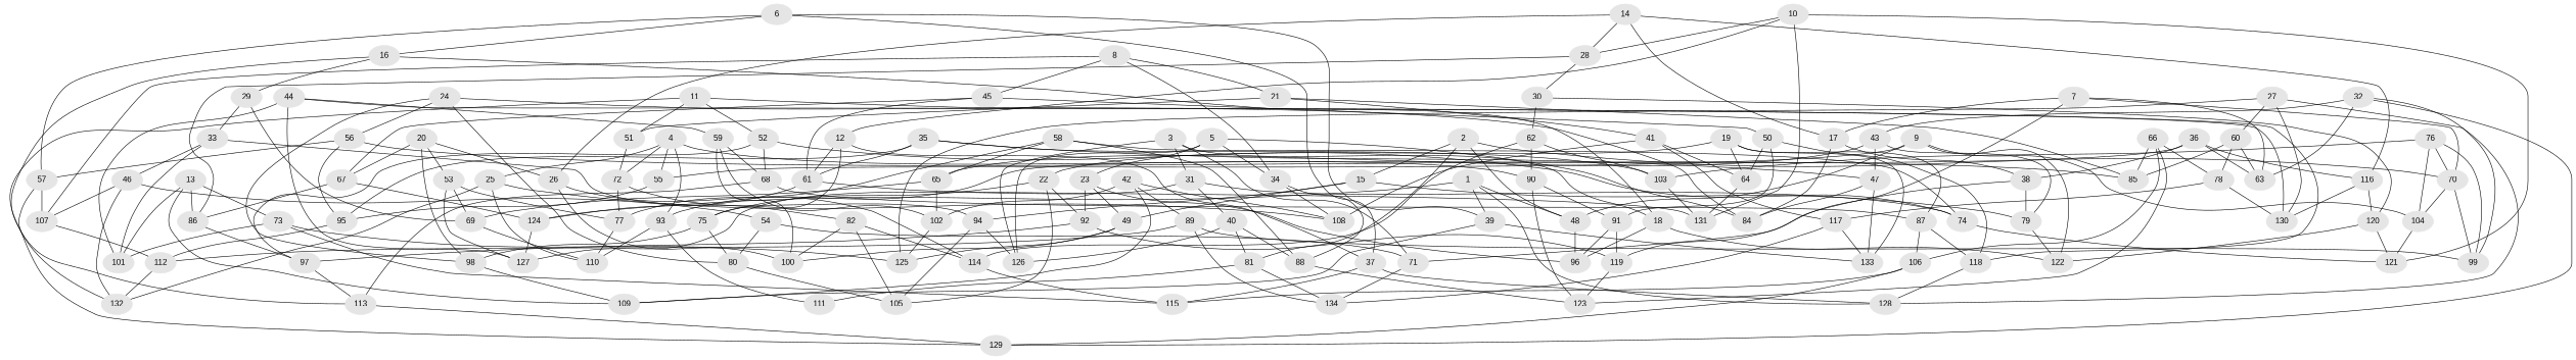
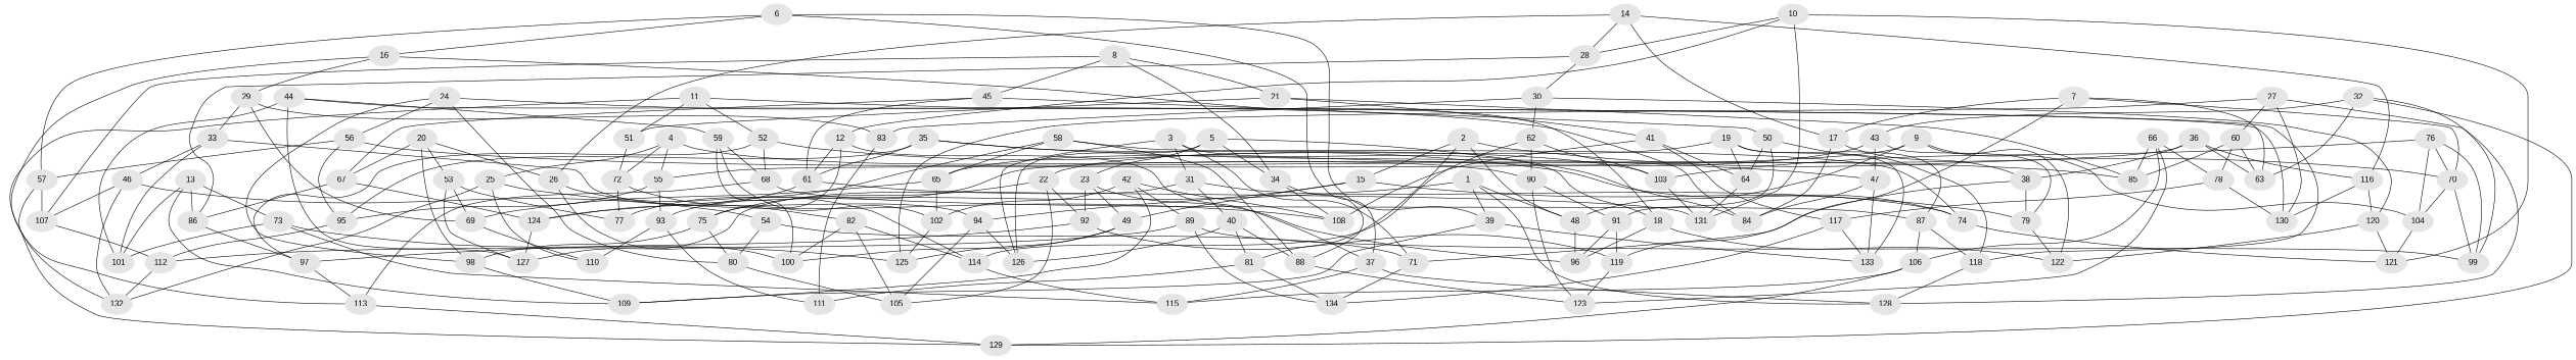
  graph {
    fontname="Liberation Sans"
    node [color=gray90 fontname="Liberation Sans" style=filled]
    edge [fontname="Liberation Sans"]
    1
    39
    48
    124
    128
    109
    133
    96
    127
    2
    15
    70
    81
    49
    79
    94
    104
    99
    111
    134
    3
    18
    31
    71
    126
    122
    40
    74
    4
    25
    55
    72
    90
    132
    108
    110
    95
    93
    77
    82
    91
    123
    5
    23
    34
    84
    92
    88
    6
    16
    37
    57
    29
    113
    115
    107
    129
    7
    17
    63
    119
    38
    8
    21
    45
    51
    41
    85
    67
    61
    50
    112
    9
    121
    10
    12
    28
    131
    75
    86
    30
    11
    52
    118
    68
    97
    54
    80
    98
    13
    73
    101
    125
    14
    26
    116
    100
    114
    130
    120
    105
    33
    69
+   83
    19
    22
    64
    87
    106
    20
    53
    117
    24
    56
    27
    60
    78
    62
    46
    103
    32
    43
    47
    65
    35
    36
    42
    89
    102
    44
    59
    58
    66
    76
    1 -- 39
    1 -- 48
    1 -- 124
    1 -- 128
    39 -- 109
    39 -- 133
    48 -- 96
    124 -- 127
    2 -- 48
    2 -- 15
    2 -- 70
    2 -- 81
    15 -- 49
    15 -- 79
    15 -- 94
    70 -- 104
    70 -- 99
    81 -- 111
    81 -- 134
    49 -- 125
    49 -- 100
    79 -- 122
    94 -- 126
    94 -- 105
    104 -- 121
    3 -- 18
    3 -- 31
    3 -- 71
    3 -- 126
    18 -- 96
    18 -- 122
    31 -- 127
    31 -- 40
    31 -- 74
    71 -- 134
    40 -- 81
    40 -- 126
    40 -- 88
    74 -- 121
    4 -- 25
    4 -- 55
    4 -- 72
    4 -- 90
    25 -- 132
    25 -- 108
    25 -- 110
    55 -- 95
-   4 -- 93
+   55 -- 93
    72 -- 77
    72 -- 82
    90 -- 91
    90 -- 123
    95 -- 112
    93 -- 111
    93 -- 110
-   77 -- 110
    82 -- 100
    82 -- 114
    82 -- 105
    91 -- 96
    91 -- 119
    5 -- 126
    5 -- 23
    5 -- 34
    5 -- 84
    23 -- 96
    23 -- 49
    23 -- 92
    34 -- 108
    34 -- 88
    92 -- 119
    92 -- 97
    88 -- 123
    6 -- 39
    6 -- 16
    6 -- 37
    6 -- 57
    16 -- 18
    16 -- 29
    16 -- 113
    37 -- 128
    37 -- 115
    57 -- 107
    57 -- 129
    29 -- 33
    29 -- 69
+   29 -- 83
    113 -- 129
    107 -- 112
    7 -- 70
    7 -- 17
    7 -- 63
    7 -- 119
    17 -- 84
    17 -- 38
    119 -- 123
    38 -- 79
    38 -- 71
    8 -- 34
    8 -- 107
    8 -- 21
    8 -- 45
    21 -- 51
    21 -- 41
    21 -- 85
    45 -- 67
    45 -- 61
    45 -- 50
    51 -- 72
    41 -- 108
    41 -- 64
    41 -- 117
    67 -- 124
    67 -- 86
    61 -- 124
    61 -- 131
    50 -- 91
    50 -- 118
    50 -- 64
    112 -- 132
    9 -- 48
    9 -- 104
    9 -- 122
    9 -- 55
    10 -- 121
    10 -- 12
    10 -- 28
    10 -- 131
    12 -- 37
    12 -- 61
    12 -- 75
    28 -- 86
    28 -- 30
    75 -- 80
    75 -- 98
    86 -- 97
    30 -- 120
+   30 -- 83
    30 -- 62
    11 -- 132
    11 -- 51
    11 -- 52
    11 -- 118
    52 -- 74
    52 -- 68
    52 -- 97
    118 -- 128
    68 -- 113
    68 -- 87
    97 -- 113
    54 -- 71
    54 -- 80
    80 -- 105
    98 -- 109
    13 -- 109
    13 -- 86
    13 -- 73
    13 -- 101
    73 -- 115
    73 -- 101
    73 -- 125
    14 -- 17
    14 -- 28
    14 -- 26
    14 -- 116
    26 -- 100
    26 -- 114
    116 -- 130
    116 -- 120
    114 -- 115
    120 -- 122
    120 -- 121
    33 -- 94
    33 -- 101
    33 -- 46
    69 -- 110
+   83 -- 111
    19 -- 133
    19 -- 22
    19 -- 64
    19 -- 87
    22 -- 92
    22 -- 75
    22 -- 105
    64 -- 131
    87 -- 118
    87 -- 106
    106 -- 115
    106 -- 129
    20 -- 67
    20 -- 98
    20 -- 26
    20 -- 53
    53 -- 127
    53 -- 77
    53 -- 69
    117 -- 133
    117 -- 134
    24 -- 84
    24 -- 80
    24 -- 98
    24 -- 56
    56 -- 95
    56 -- 57
    56 -- 85
    27 -- 128
    27 -- 125
    27 -- 130
    27 -- 60
    60 -- 63
    60 -- 85
    60 -- 78
    78 -- 130
    78 -- 117
    62 -- 90
    62 -- 114
    62 -- 103
    46 -- 132
    46 -- 107
    46 -- 54
    103 -- 131
    32 -- 99
    32 -- 129
    32 -- 63
    32 -- 43
    43 -- 79
    43 -- 47
    43 -- 65
    47 -- 133
    47 -- 84
    65 -- 69
    65 -- 102
    35 -- 95
    35 -- 61
    35 -- 103
    35 -- 47
    36 -- 93
    36 -- 63
    36 -- 38
    36 -- 116
    42 -- 109
    42 -- 108
    42 -- 89
    42 -- 102
    89 -- 99
    89 -- 134
    89 -- 112
    102 -- 125
    44 -- 127
    44 -- 101
    44 -- 130
    44 -- 59
    59 -- 68
    59 -- 100
    59 -- 102
    58 -- 74
    58 -- 77
    58 -- 88
    58 -- 65
    66 -- 123
    66 -- 85
    66 -- 106
    66 -- 78
    76 -- 70
    76 -- 104
    76 -- 99
    76 -- 103
  }
